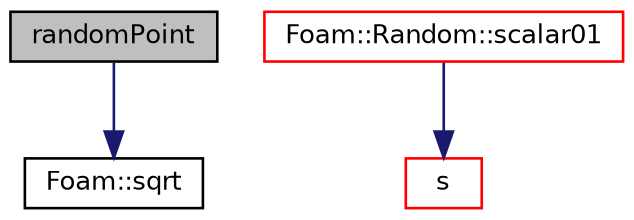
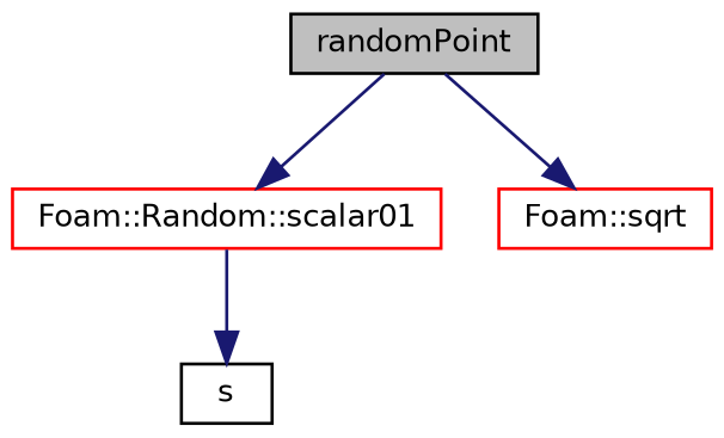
  digraph {
    rankdir=TB
    node [color=black fontname=Helvetica fontsize=10 shape=record]
    edge [color=midnightblue fontname=Helvetica fontsize=10 labelfontname=Helvetica labelfontsize=10 style=solid]
    n1 [fillcolor=grey75 fontcolor=black height=0.2 label=randomPoint style=filled width=0.4]
    n2 [color=red height=0.2 label="Foam::Random::scalar01" width=0.4]
-   n3 [height=0.2 label="Foam::sqrt" width=0.4]
-   n4 [color=red height=0.2 label=s width=0.4]
+   n3 [color=red height=0.2 label="Foam::sqrt" width=0.4]
+   n4 [height=0.2 label=s width=0.4]
+   n1 -> n2
    n1 -> n3
    n2 -> n4
  }
